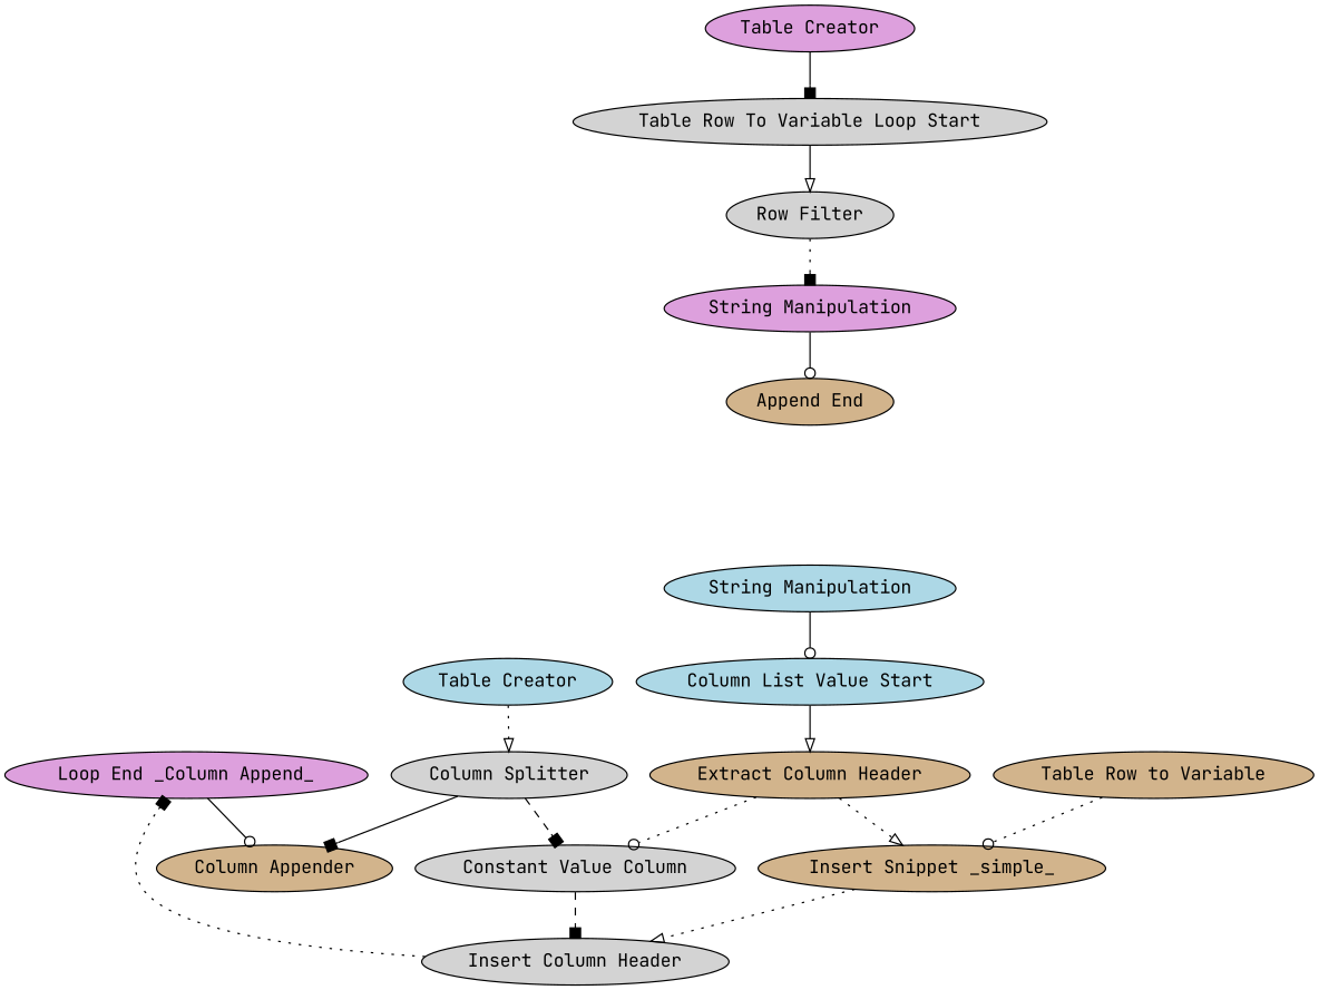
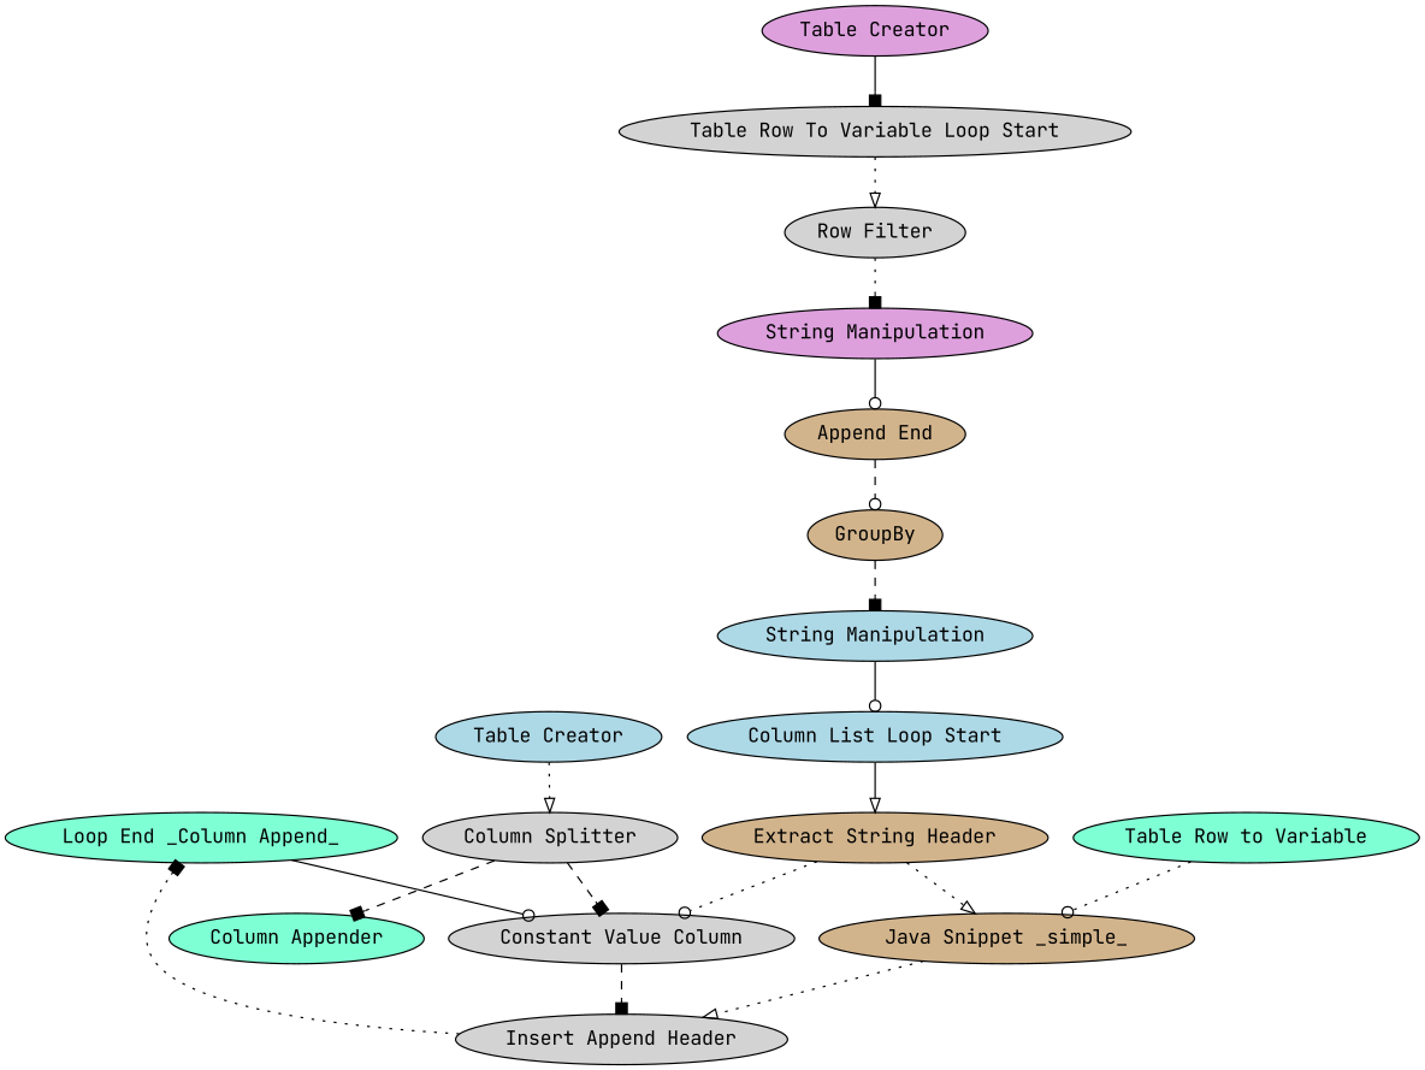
  digraph {
    fontname="JetBrains Mono"
    rankdir=TB
    node [fillcolor=lightgrey fontname="JetBrains Mono" style=filled]
    edge [arrowhead=box fontname="JetBrains Mono" style=solid]
-   n1 [fillcolor=plum label="Loop End _Column Append_"]
-   n2 [fillcolor=tan label="Column Appender"]
+   n1 [fillcolor=aquamarine label="Loop End _Column Append_"]
+   n2 [fillcolor=aquamarine label="Column Appender"]
    n3 [label="Constant Value Column"]
-   n4 [label="Insert Column Header"]
-   n5 [fillcolor=tan label="Insert Snippet _simple_"]
+   n4 [label="Insert Append Header"]
+   n5 [fillcolor=tan label="Java Snippet _simple_"]
+   n6 [fillcolor=tan label=GroupBy]
    n7 [fillcolor=lightblue label="String Manipulation"]
-   n8 [fillcolor=lightblue label="Column List Value Start"]
-   n9 [fillcolor=tan label="Extract Column Header"]
+   n8 [fillcolor=lightblue label="Column List Loop Start"]
+   n9 [fillcolor=tan label="Extract String Header"]
    n10 [label="Row Filter"]
    n11 [fillcolor=plum label="String Manipulation"]
    n12 [fillcolor=tan label="Append End"]
    n13 [fillcolor=lightblue label="Table Creator"]
    n14 [label="Column Splitter"]
-   n15 [fillcolor=tan label="Table Row to Variable"]
+   n15 [fillcolor=aquamarine label="Table Row to Variable"]
    n16 [label="Table Row To Variable Loop Start"]
    n17 [fillcolor=plum label="Table Creator"]
-   n1 -> n2 [arrowhead=odot]
+   n1 -> n3 [arrowhead=odot]
    n3 -> n4 [style=dashed]
    n4 -> n1 [style=dotted]
    n5 -> n4 [arrowhead=onormal style=dotted]
+   n6 -> n7 [style=dashed]
    n7 -> n8 [arrowhead=odot]
    n8 -> n9 [arrowhead=onormal]
    n9 -> n3 [arrowhead=odot style=dotted]
    n9 -> n5 [arrowhead=onormal style=dotted]
    n10 -> n11 [style=dotted]
    n11 -> n12 [arrowhead=odot]
+   n12 -> n6 [arrowhead=odot style=dashed]
    n13 -> n14 [arrowhead=onormal style=dotted]
-   n14 -> n2
+   n14 -> n2 [style=dashed]
    n14 -> n3 [style=dashed]
    n15 -> n5 [arrowhead=odot style=dotted]
-   n16 -> n10 [arrowhead=onormal]
+   n16 -> n10 [arrowhead=onormal style=dotted]
    n17 -> n16
  }
